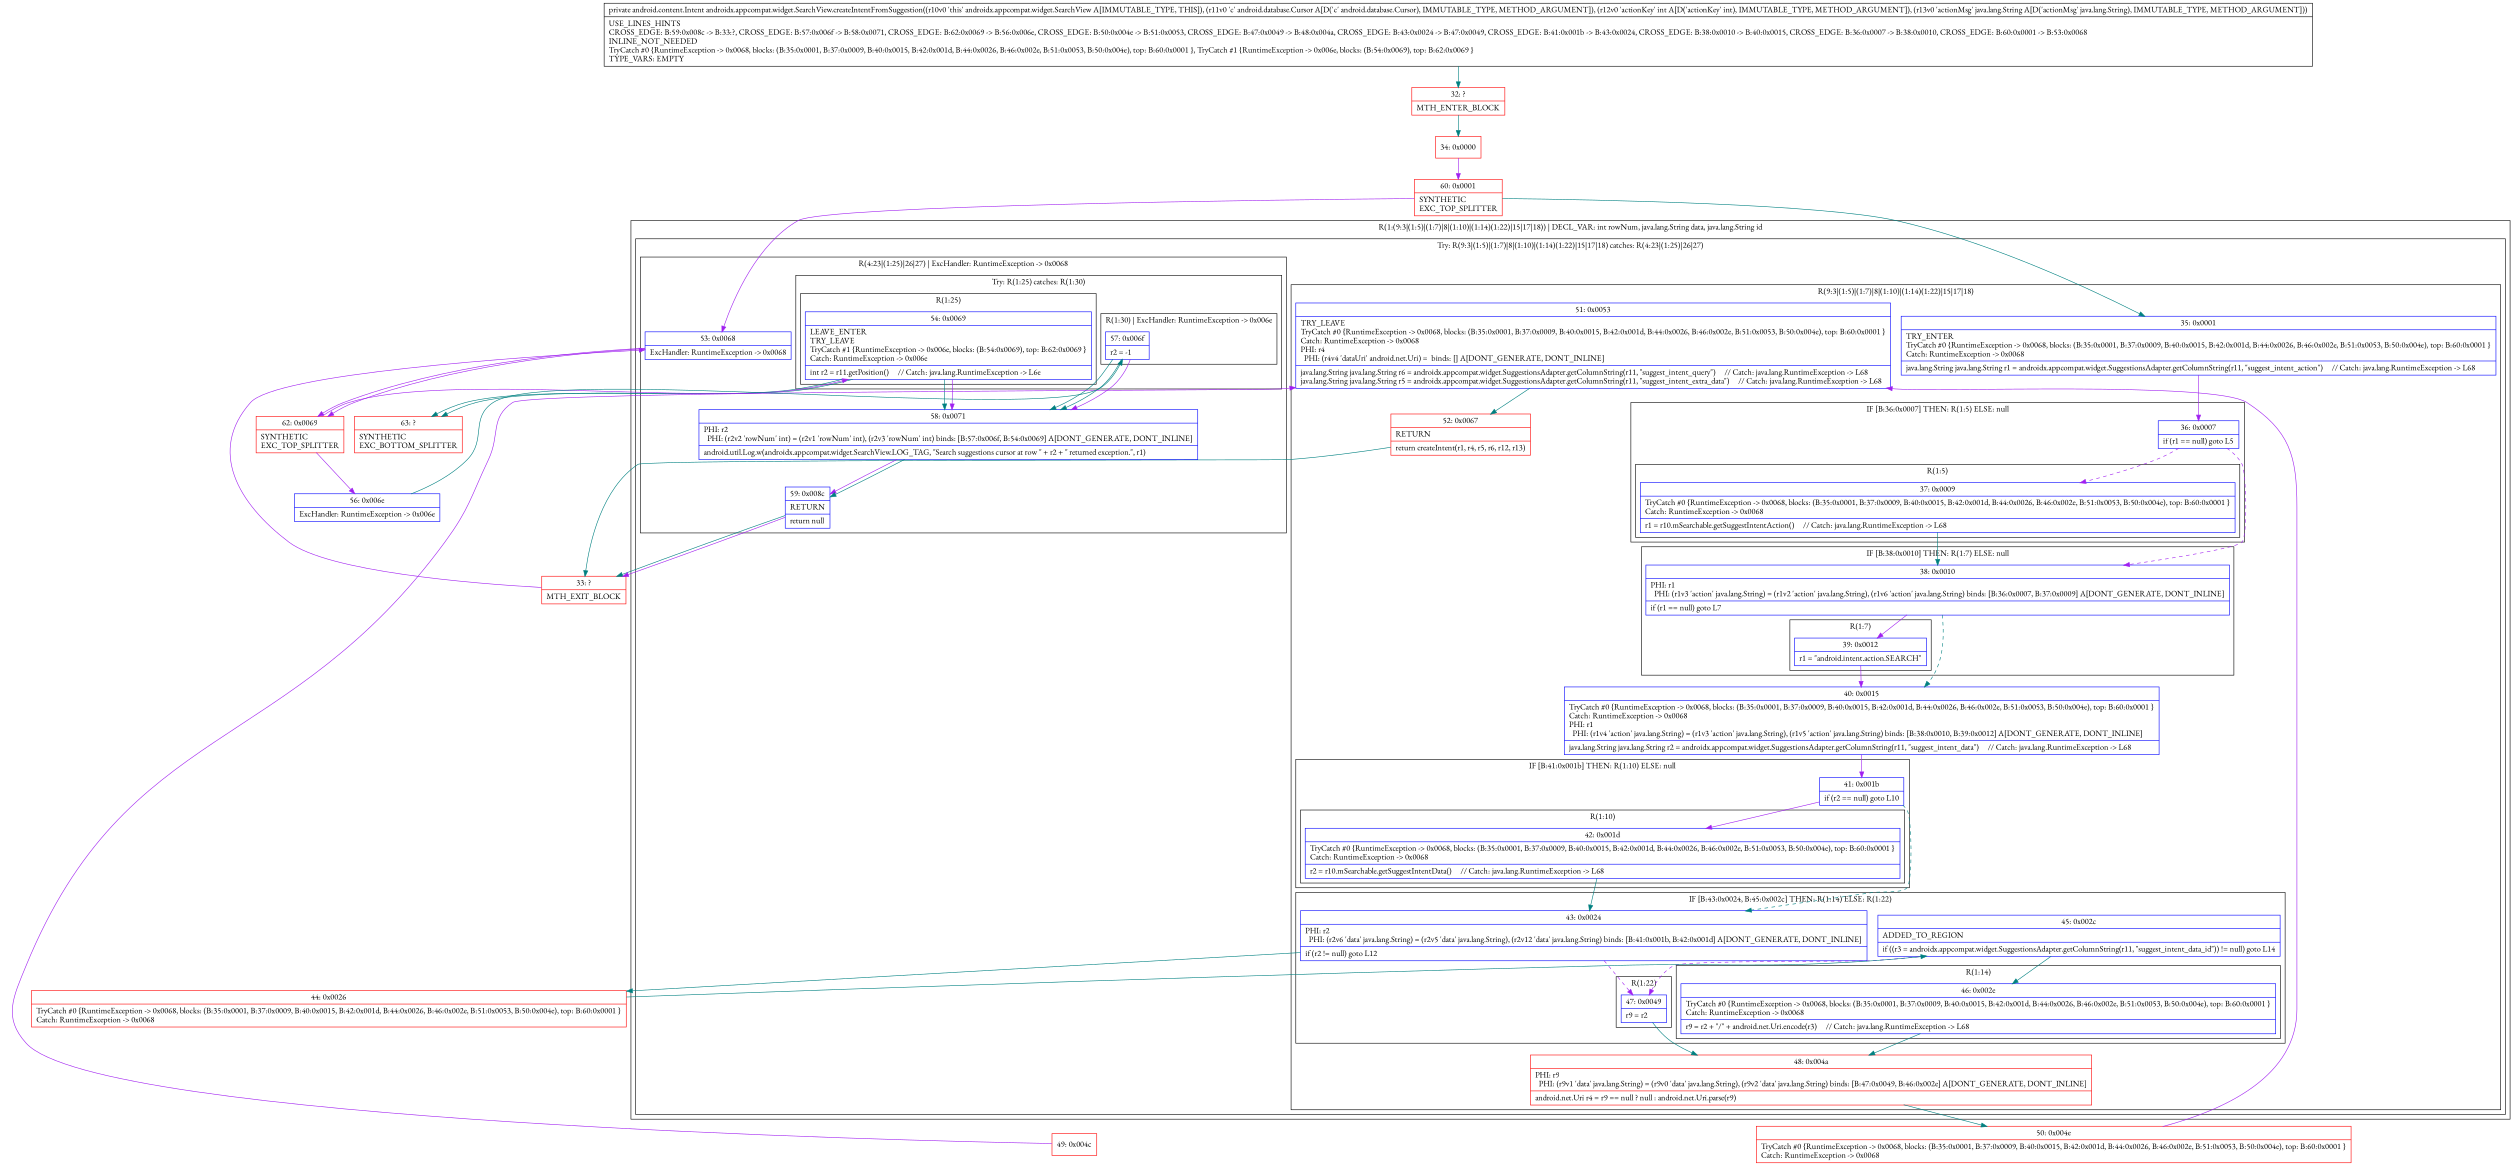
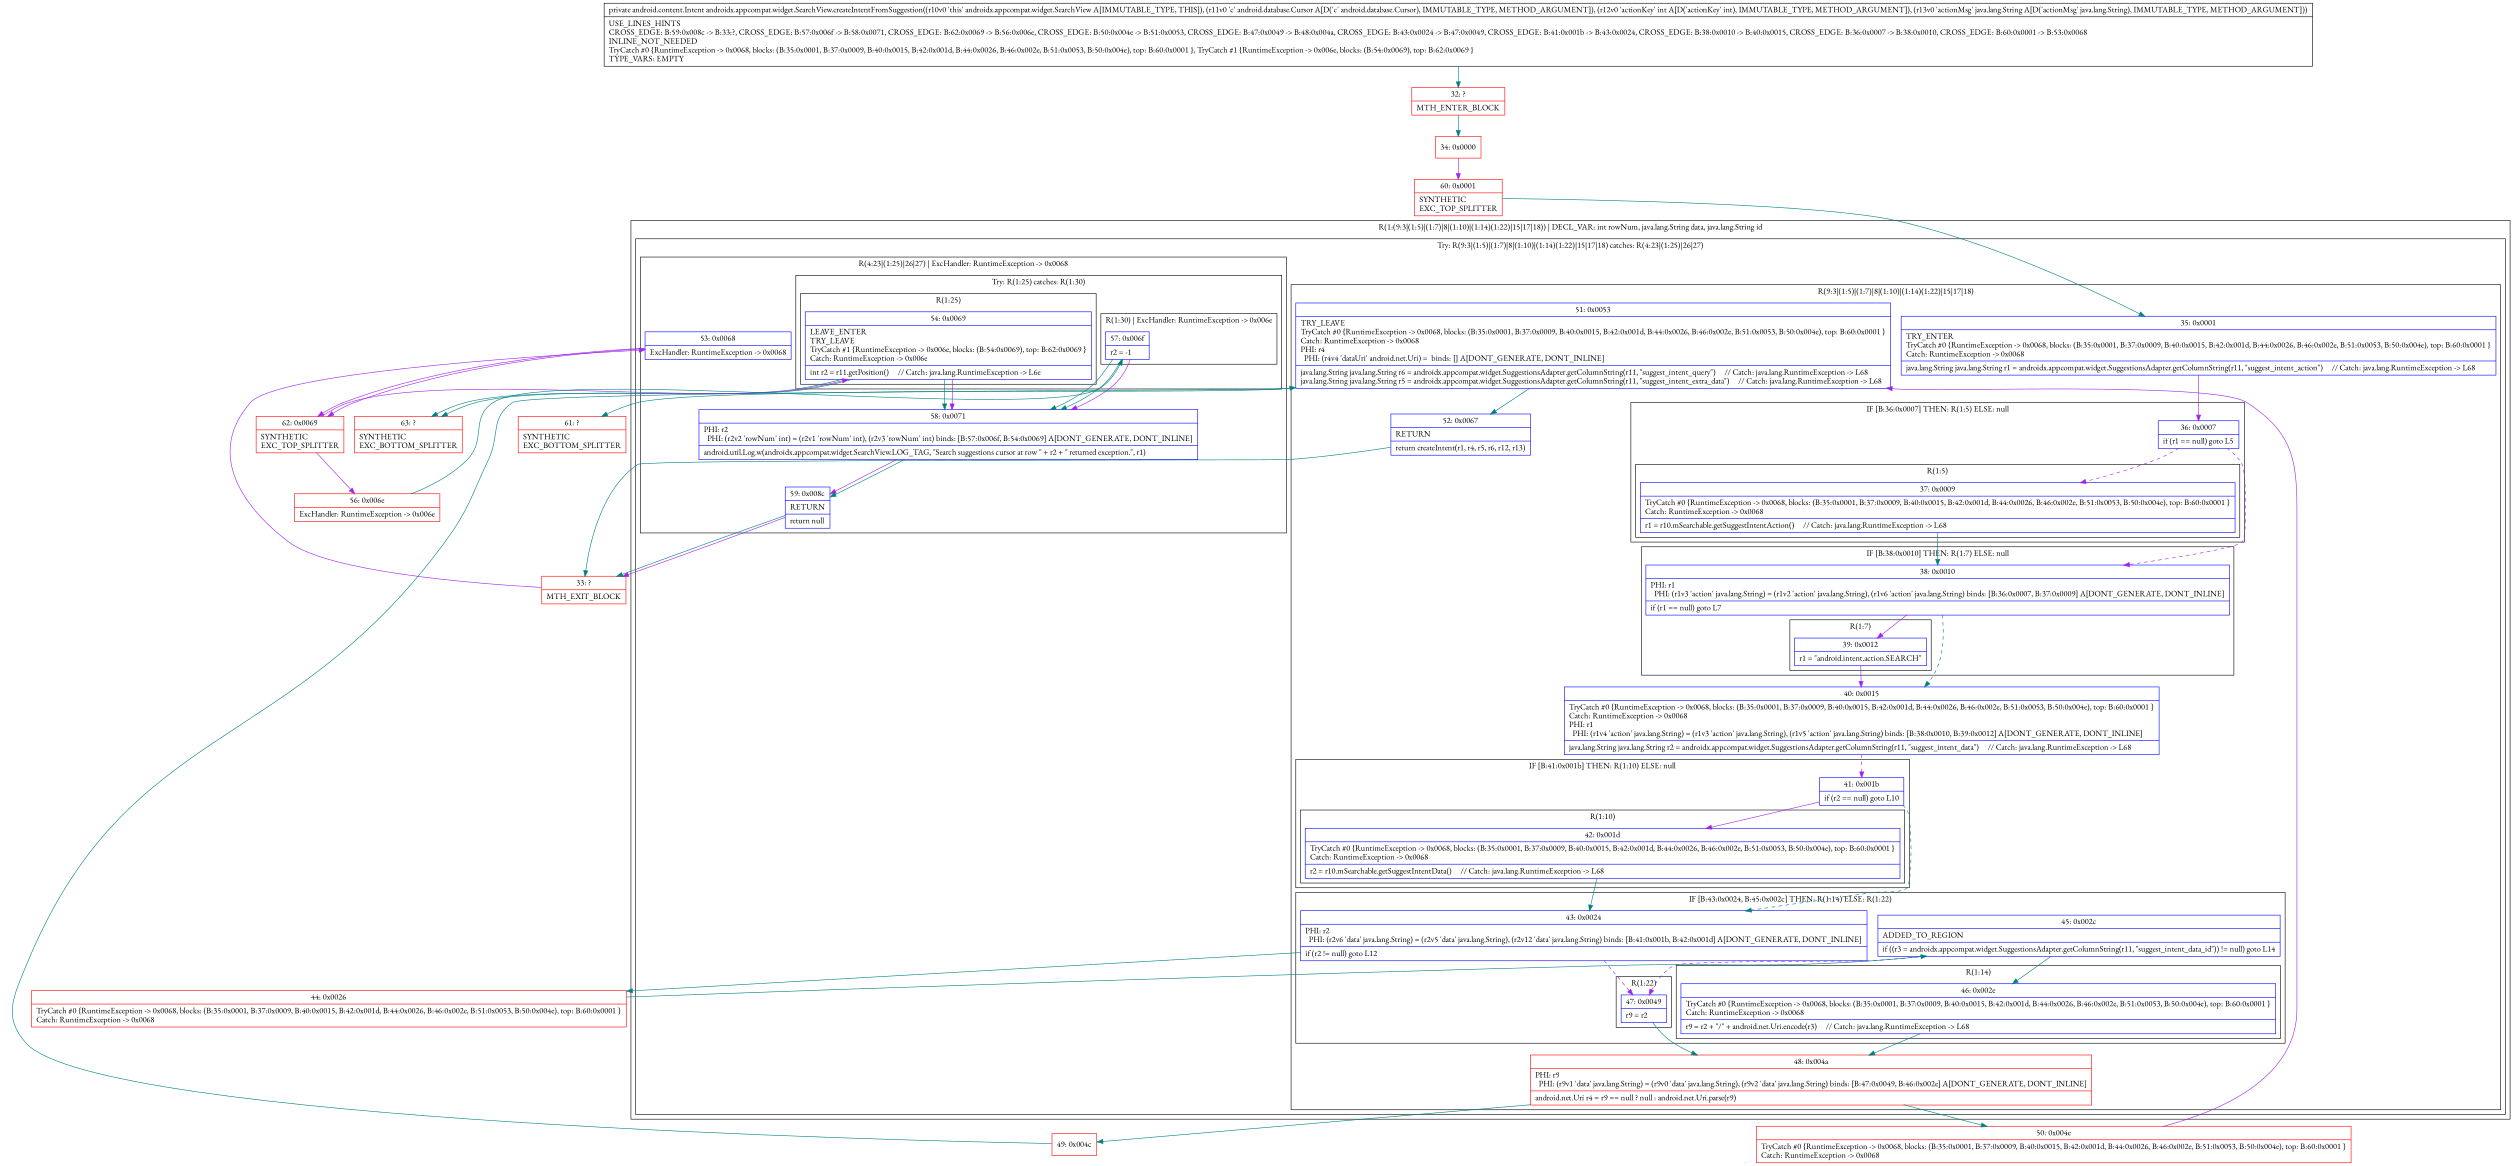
  digraph {
    fontname="EB Garamond"
    node [color=blue fontname="EB Garamond" shape=record]
    edge [color=teal fontname="EB Garamond"]
    n1 [label="{37\:\ 0x0009|TryCatch #0 \{RuntimeException \-\> 0x0068, blocks: (B:35:0x0001, B:37:0x0009, B:40:0x0015, B:42:0x001d, B:44:0x0026, B:46:0x002e, B:51:0x0053, B:50:0x004e), top: B:60:0x0001 \}\lCatch: RuntimeException \-\> 0x0068\l|r1 = r10.mSearchable.getSuggestIntentAction()     \/\/ Catch: java.lang.RuntimeException \-\> L68\l}"]
    n2 [label="{36\:\ 0x0007|if (r1 == null) goto L5\l}"]
    n3 [label="{39\:\ 0x0012|r1 = \"android.intent.action.SEARCH\"\l}"]
    n4 [label="{38\:\ 0x0010|PHI: r1 \l  PHI: (r1v3 'action' java.lang.String) = (r1v2 'action' java.lang.String), (r1v6 'action' java.lang.String) binds: [B:36:0x0007, B:37:0x0009] A[DONT_GENERATE, DONT_INLINE]\l|if (r1 == null) goto L7\l}"]
    n5 [label="{42\:\ 0x001d|TryCatch #0 \{RuntimeException \-\> 0x0068, blocks: (B:35:0x0001, B:37:0x0009, B:40:0x0015, B:42:0x001d, B:44:0x0026, B:46:0x002e, B:51:0x0053, B:50:0x004e), top: B:60:0x0001 \}\lCatch: RuntimeException \-\> 0x0068\l|r2 = r10.mSearchable.getSuggestIntentData()     \/\/ Catch: java.lang.RuntimeException \-\> L68\l}"]
    n6 [label="{41\:\ 0x001b|if (r2 == null) goto L10\l}"]
    n7 [label="{46\:\ 0x002e|TryCatch #0 \{RuntimeException \-\> 0x0068, blocks: (B:35:0x0001, B:37:0x0009, B:40:0x0015, B:42:0x001d, B:44:0x0026, B:46:0x002e, B:51:0x0053, B:50:0x004e), top: B:60:0x0001 \}\lCatch: RuntimeException \-\> 0x0068\l|r9 = r2 + \"\/\" + android.net.Uri.encode(r3)     \/\/ Catch: java.lang.RuntimeException \-\> L68\l}"]
    n8 [label="{47\:\ 0x0049|r9 = r2\l}"]
    n9 [label="{43\:\ 0x0024|PHI: r2 \l  PHI: (r2v6 'data' java.lang.String) = (r2v5 'data' java.lang.String), (r2v12 'data' java.lang.String) binds: [B:41:0x001b, B:42:0x001d] A[DONT_GENERATE, DONT_INLINE]\l|if (r2 != null) goto L12\l}"]
    n10 [label="{45\:\ 0x002c|ADDED_TO_REGION\l|if ((r3 = androidx.appcompat.widget.SuggestionsAdapter.getColumnString(r11, \"suggest_intent_data_id\")) != null) goto L14\l}"]
    n11 [label="{35\:\ 0x0001|TRY_ENTER\lTryCatch #0 \{RuntimeException \-\> 0x0068, blocks: (B:35:0x0001, B:37:0x0009, B:40:0x0015, B:42:0x001d, B:44:0x0026, B:46:0x002e, B:51:0x0053, B:50:0x004e), top: B:60:0x0001 \}\lCatch: RuntimeException \-\> 0x0068\l|java.lang.String java.lang.String r1 = androidx.appcompat.widget.SuggestionsAdapter.getColumnString(r11, \"suggest_intent_action\")     \/\/ Catch: java.lang.RuntimeException \-\> L68\l}"]
    n12 [label="{40\:\ 0x0015|TryCatch #0 \{RuntimeException \-\> 0x0068, blocks: (B:35:0x0001, B:37:0x0009, B:40:0x0015, B:42:0x001d, B:44:0x0026, B:46:0x002e, B:51:0x0053, B:50:0x004e), top: B:60:0x0001 \}\lCatch: RuntimeException \-\> 0x0068\lPHI: r1 \l  PHI: (r1v4 'action' java.lang.String) = (r1v3 'action' java.lang.String), (r1v5 'action' java.lang.String) binds: [B:38:0x0010, B:39:0x0012] A[DONT_GENERATE, DONT_INLINE]\l|java.lang.String java.lang.String r2 = androidx.appcompat.widget.SuggestionsAdapter.getColumnString(r11, \"suggest_intent_data\")     \/\/ Catch: java.lang.RuntimeException \-\> L68\l}"]
    n13 [color=red label="{48\:\ 0x004a|PHI: r9 \l  PHI: (r9v1 'data' java.lang.String) = (r9v0 'data' java.lang.String), (r9v2 'data' java.lang.String) binds: [B:47:0x0049, B:46:0x002e] A[DONT_GENERATE, DONT_INLINE]\l|android.net.Uri r4 = r9 == null ? null : android.net.Uri.parse(r9)\l}"]
    n14 [label="{51\:\ 0x0053|TRY_LEAVE\lTryCatch #0 \{RuntimeException \-\> 0x0068, blocks: (B:35:0x0001, B:37:0x0009, B:40:0x0015, B:42:0x001d, B:44:0x0026, B:46:0x002e, B:51:0x0053, B:50:0x004e), top: B:60:0x0001 \}\lCatch: RuntimeException \-\> 0x0068\lPHI: r4 \l  PHI: (r4v4 'dataUri' android.net.Uri) =  binds: [] A[DONT_GENERATE, DONT_INLINE]\l|java.lang.String java.lang.String r6 = androidx.appcompat.widget.SuggestionsAdapter.getColumnString(r11, \"suggest_intent_query\")     \/\/ Catch: java.lang.RuntimeException \-\> L68\ljava.lang.String java.lang.String r5 = androidx.appcompat.widget.SuggestionsAdapter.getColumnString(r11, \"suggest_intent_extra_data\")     \/\/ Catch: java.lang.RuntimeException \-\> L68\l}"]
-   n15 [color=red label="{52\:\ 0x0067|RETURN\l|return createIntent(r1, r4, r5, r6, r12, r13)\l}"]
+   n15 [label="{52\:\ 0x0067|RETURN\l|return createIntent(r1, r4, r5, r6, r12, r13)\l}"]
    n16 [label="{54\:\ 0x0069|LEAVE_ENTER\lTRY_LEAVE\lTryCatch #1 \{RuntimeException \-\> 0x006e, blocks: (B:54:0x0069), top: B:62:0x0069 \}\lCatch: RuntimeException \-\> 0x006e\l|int r2 = r11.getPosition()     \/\/ Catch: java.lang.RuntimeException \-\> L6e\l}"]
    n17 [label="{57\:\ 0x006f|r2 = \-1\l}"]
    n18 [label="{53\:\ 0x0068|ExcHandler: RuntimeException \-\> 0x0068\l}"]
    n19 [label="{58\:\ 0x0071|PHI: r2 \l  PHI: (r2v2 'rowNum' int) = (r2v1 'rowNum' int), (r2v3 'rowNum' int) binds: [B:57:0x006f, B:54:0x0069] A[DONT_GENERATE, DONT_INLINE]\l|android.util.Log.w(androidx.appcompat.widget.SearchView.LOG_TAG, \"Search suggestions cursor at row \" + r2 + \" returned exception.\", r1)\l}"]
    n20 [label="{59\:\ 0x008c|RETURN\l|return null\l}"]
    n21 [color=red label="{44\:\ 0x0026|TryCatch #0 \{RuntimeException \-\> 0x0068, blocks: (B:35:0x0001, B:37:0x0009, B:40:0x0015, B:42:0x001d, B:44:0x0026, B:46:0x002e, B:51:0x0053, B:50:0x004e), top: B:60:0x0001 \}\lCatch: RuntimeException \-\> 0x0068\l}"]
    n22 [color=red label="{49\:\ 0x004c}"]
    n23 [color=red label="{50\:\ 0x004e|TryCatch #0 \{RuntimeException \-\> 0x0068, blocks: (B:35:0x0001, B:37:0x0009, B:40:0x0015, B:42:0x001d, B:44:0x0026, B:46:0x002e, B:51:0x0053, B:50:0x004e), top: B:60:0x0001 \}\lCatch: RuntimeException \-\> 0x0068\l}"]
+   n24 [color=red label="{61\:\ ?|SYNTHETIC\lEXC_BOTTOM_SPLITTER\l}"]
    n25 [color=red label="{33\:\ ?|MTH_EXIT_BLOCK\l}"]
    n26 [color=red label="{63\:\ ?|SYNTHETIC\lEXC_BOTTOM_SPLITTER\l}"]
    n27 [color=red label="{62\:\ 0x0069|SYNTHETIC\lEXC_TOP_SPLITTER\l}"]
-   n28 [label="{56\:\ 0x006e|ExcHandler: RuntimeException \-\> 0x006e\l}"]
+   n28 [color=red label="{56\:\ 0x006e|ExcHandler: RuntimeException \-\> 0x006e\l}"]
    n29 [color=red label="{32\:\ ?|MTH_ENTER_BLOCK\l}"]
    n30 [color=red label="{34\:\ 0x0000}"]
    n31 [color=red label="{60\:\ 0x0001|SYNTHETIC\lEXC_TOP_SPLITTER\l}"]
    n32 [label="{private android.content.Intent androidx.appcompat.widget.SearchView.createIntentFromSuggestion((r10v0 'this' androidx.appcompat.widget.SearchView A[IMMUTABLE_TYPE, THIS]), (r11v0 'c' android.database.Cursor A[D('c' android.database.Cursor), IMMUTABLE_TYPE, METHOD_ARGUMENT]), (r12v0 'actionKey' int A[D('actionKey' int), IMMUTABLE_TYPE, METHOD_ARGUMENT]), (r13v0 'actionMsg' java.lang.String A[D('actionMsg' java.lang.String), IMMUTABLE_TYPE, METHOD_ARGUMENT]))  | USE_LINES_HINTS\lCROSS_EDGE: B:59:0x008c \-\> B:33:?, CROSS_EDGE: B:57:0x006f \-\> B:58:0x0071, CROSS_EDGE: B:62:0x0069 \-\> B:56:0x006e, CROSS_EDGE: B:50:0x004e \-\> B:51:0x0053, CROSS_EDGE: B:47:0x0049 \-\> B:48:0x004a, CROSS_EDGE: B:43:0x0024 \-\> B:47:0x0049, CROSS_EDGE: B:41:0x001b \-\> B:43:0x0024, CROSS_EDGE: B:38:0x0010 \-\> B:40:0x0015, CROSS_EDGE: B:36:0x0007 \-\> B:38:0x0010, CROSS_EDGE: B:60:0x0001 \-\> B:53:0x0068\lINLINE_NOT_NEEDED\lTryCatch #0 \{RuntimeException \-\> 0x0068, blocks: (B:35:0x0001, B:37:0x0009, B:40:0x0015, B:42:0x001d, B:44:0x0026, B:46:0x002e, B:51:0x0053, B:50:0x004e), top: B:60:0x0001 \}, TryCatch #1 \{RuntimeException \-\> 0x006e, blocks: (B:54:0x0069), top: B:62:0x0069 \}\lTYPE_VARS: EMPTY\l}" color=""]
    subgraph cluster_1 {
      label="R(1:(9:3|(1:5)|(1:7)|8|(1:10)|(1:14)(1:22)|15|17|18)) | DECL_VAR: int rowNum, java.lang.String data, java.lang.String id\l"
      subgraph cluster_2 {
        label="Try: R(9:3|(1:5)|(1:7)|8|(1:10)|(1:14)(1:22)|15|17|18) catches: R(4:23|(1:25)|26|27)"
        subgraph cluster_3 {
          label="R(9:3|(1:5)|(1:7)|8|(1:10)|(1:14)(1:22)|15|17|18)"
          n11
          n12
          n13
          n14
          n15
          subgraph cluster_4 {
            label="IF [B:36:0x0007] THEN: R(1:5) ELSE: null"
            n2
            subgraph cluster_5 {
              label="R(1:5)"
              n1
            }
          }
          subgraph cluster_6 {
            label="IF [B:38:0x0010] THEN: R(1:7) ELSE: null"
            n4
            subgraph cluster_7 {
              label="R(1:7)"
              n3
            }
          }
          subgraph cluster_8 {
            label="IF [B:41:0x001b] THEN: R(1:10) ELSE: null"
            n6
            subgraph cluster_9 {
              label="R(1:10)"
              n5
            }
          }
          subgraph cluster_10 {
            label="IF [B:43:0x0024, B:45:0x002c] THEN: R(1:14) ELSE: R(1:22)"
            n9
            n10
            subgraph cluster_11 {
              label="R(1:14)"
              n7
            }
            subgraph cluster_12 {
              label="R(1:22)"
              n8
            }
          }
        }
        subgraph cluster_13 {
          label="R(4:23|(1:25)|26|27) | ExcHandler: RuntimeException \-\> 0x0068\l"
          n18
          n19
          n20
          subgraph cluster_14 {
            label="Try: R(1:25) catches: R(1:30)"
            subgraph cluster_15 {
              label="R(1:25)"
              n16
            }
            subgraph cluster_16 {
              label="R(1:30) | ExcHandler: RuntimeException \-\> 0x006e\l"
              n17
            }
          }
        }
      }
    }
    subgraph cluster_17 {
      label="R(4:23|(1:25)|26|27) | ExcHandler: RuntimeException \-\> 0x0068\l"
      subgraph cluster_18 {
        label="Try: R(1:25) catches: R(1:30)"
        subgraph cluster_19 {
          label="R(1:25)"
        }
        subgraph cluster_20 {
          label="R(1:30) | ExcHandler: RuntimeException \-\> 0x006e\l"
        }
      }
    }
    subgraph cluster_21 {
      label="R(1:30) | ExcHandler: RuntimeException \-\> 0x006e\l"
    }
    n1 -> n4
    n2 -> n1 [color=purple style=dashed]
    n2 -> n4 [color=purple style=dashed]
    n3 -> n12 [color=purple]
    n4 -> n3 [color=purple]
    n4 -> n12 [style=dashed]
    n5 -> n9
    n6 -> n5 [color=purple]
    n6 -> n9 [style=dashed]
    n7 -> n13
    n8 -> n13
    n9 -> n8 [color=purple style=dashed]
    n9 -> n21
    n10 -> n7
    n10 -> n8 [color=purple style=dashed]
    n11 -> n2 [color=purple]
-   n12 -> n6 [color=purple]
+   n12 -> n6 [color=purple style=dashed]
+   n13 -> n22
    n13 -> n23
    n14 -> n15
+   n14 -> n24
    n15 -> n25
    n16 -> n19
    n16 -> n19 [color=purple]
    n16 -> n26
    n16 -> n26
    n17 -> n19
    n17 -> n19
    n17 -> n19 [color=purple]
    n18 -> n27 [color=purple]
    n18 -> n27 [color=purple]
    n19 -> n20 [color=purple]
    n19 -> n20
    n20 -> n25
    n20 -> n25 [color=purple]
    n21 -> n10
-   n22 -> n14 [color=purple]
+   n22 -> n14
    n23 -> n14 [color=purple]
    n25 -> n18 [color=purple]
    n27 -> n16 [color=purple]
    n27 -> n28 [color=purple]
    n28 -> n17
    n29 -> n30
    n30 -> n31 [color=purple]
    n31 -> n11
-   n31 -> n18 [color=purple]
    n32 -> n29
  }
